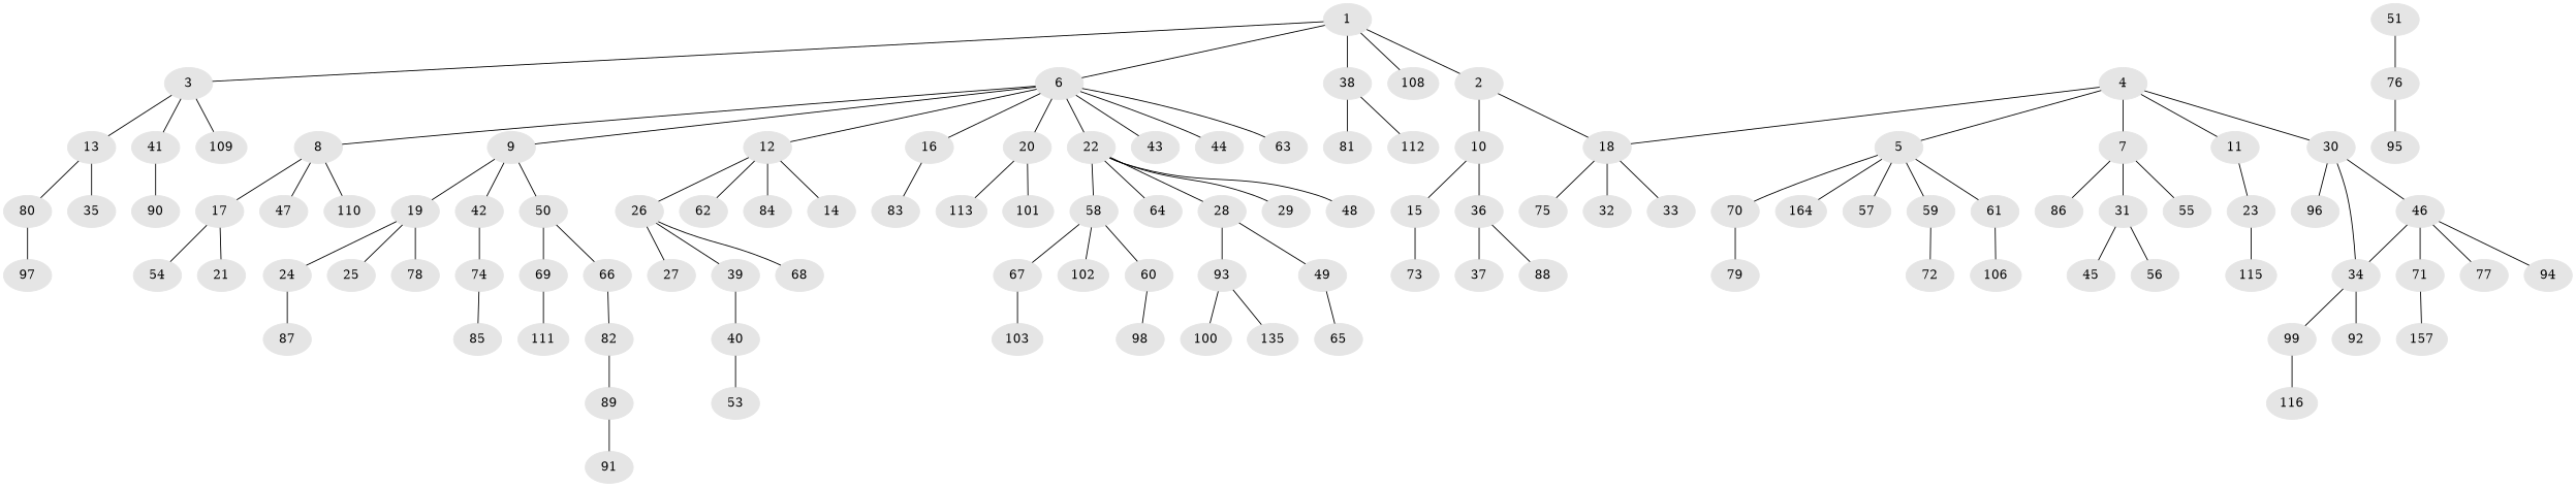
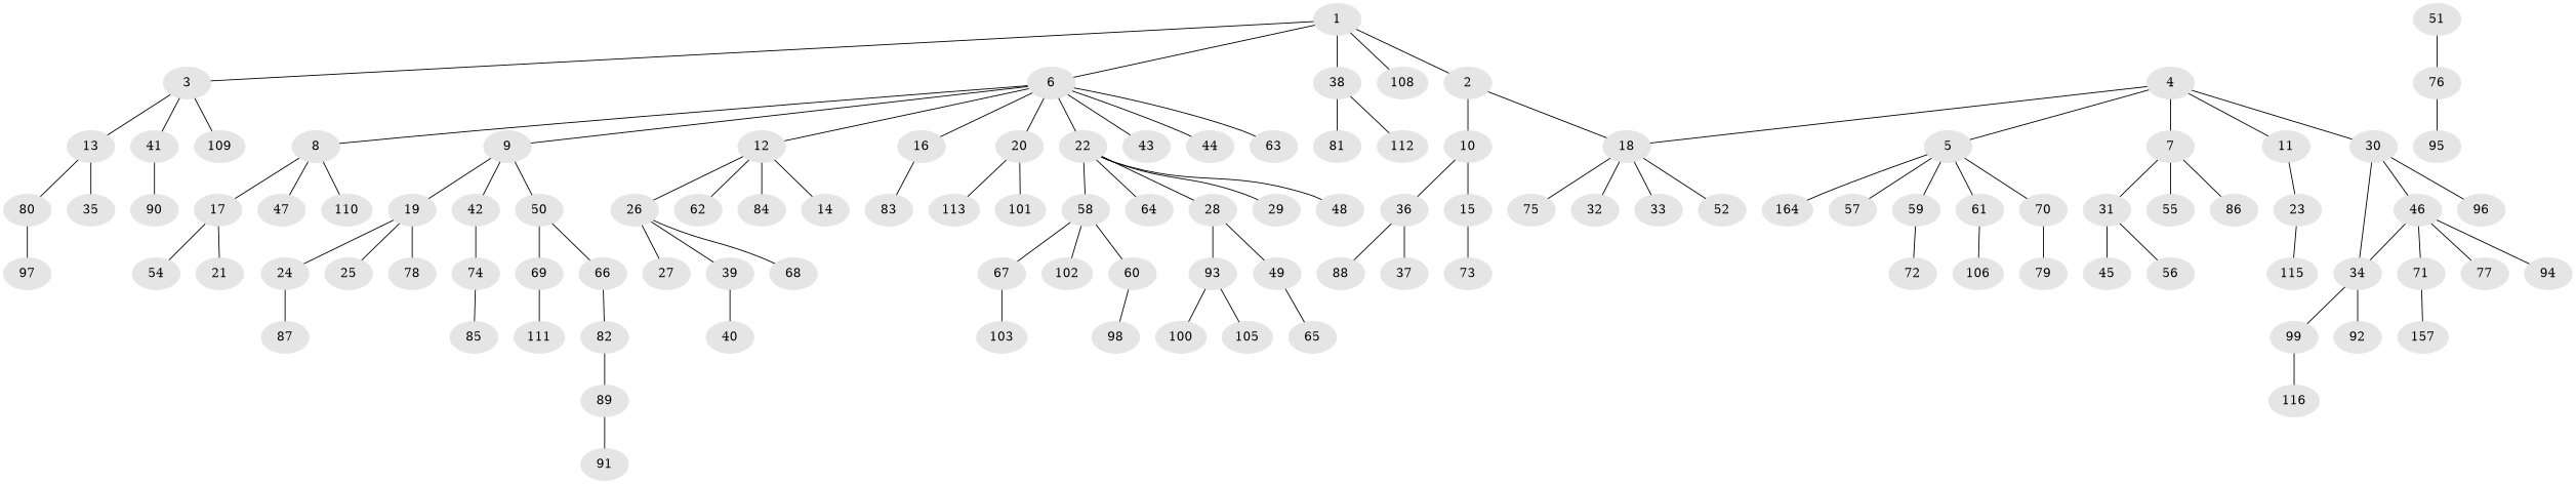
  graph {
    node [color=gray90 style=filled]
    1
    2
    3
    6
    38
    108
    10
    18
    13
    41
    109
    8
    9
    12
    16
    20
    22
    43
    44
    63
    81
    112
    4
    5
    7
    11
    30
    15
    36
    35
    80
    90
    57
    59
    61
    70
    n37 [label=164]
    31
    55
    86
    23
    32
    33
+   52
    75
    34
    46
    96
    72
    106
    79
    17
    47
    110
    19
    42
    50
    14
    26
    62
    84
    83
    101
    113
    28
    29
    48
    58
    64
    45
    56
    21
    54
    24
    25
    78
    74
    66
    69
    73
    37
    88
    115
    27
    39
    68
    97
    87
    49
    93
    60
    67
    102
    40
    65
    100
-   105 [label=135]
+   105
    92
    99
    71
    77
    94
    116
-   53
    85
    51
    76
    n108 [label=157]
    82
    111
    95
    98
    103
    89
    91
    1 -- 2
    1 -- 3
    1 -- 6
    1 -- 38
    1 -- 108
    2 -- 10
    2 -- 18
    3 -- 13
    3 -- 41
    3 -- 109
    6 -- 8
    6 -- 9
    6 -- 12
    6 -- 16
    6 -- 20
    6 -- 22
    6 -- 43
    6 -- 44
    6 -- 63
    38 -- 81
    38 -- 112
    10 -- 15
    10 -- 36
    18 -- 32
    18 -- 33
+   18 -- 52
    18 -- 75
    13 -- 35
    13 -- 80
    41 -- 90
    8 -- 17
    8 -- 47
    8 -- 110
    9 -- 19
    9 -- 42
    9 -- 50
    12 -- 14
    12 -- 26
    12 -- 62
    12 -- 84
    16 -- 83
    20 -- 101
    20 -- 113
    22 -- 28
    22 -- 29
    22 -- 48
    22 -- 58
    22 -- 64
    4 -- 18
    4 -- 5
    4 -- 7
    4 -- 11
    4 -- 30
    5 -- 57
    5 -- 59
    5 -- 61
    5 -- 70
    5 -- n37
    7 -- 31
    7 -- 55
    7 -- 86
    11 -- 23
    30 -- 34
    30 -- 46
    30 -- 96
    15 -- 73
    36 -- 37
    36 -- 88
    80 -- 97
    59 -- 72
    61 -- 106
    70 -- 79
    31 -- 45
    31 -- 56
    23 -- 115
    34 -- 92
    34 -- 99
    46 -- 34
    46 -- 71
    46 -- 77
    46 -- 94
    17 -- 21
    17 -- 54
    19 -- 24
    19 -- 25
    19 -- 78
    42 -- 74
    50 -- 66
    50 -- 69
    26 -- 27
    26 -- 39
    26 -- 68
    28 -- 49
    28 -- 93
    58 -- 60
    58 -- 67
    58 -- 102
    24 -- 87
    74 -- 85
    66 -- 82
    69 -- 111
    39 -- 40
    49 -- 65
    93 -- 100
    93 -- 105
    60 -- 98
    67 -- 103
-   40 -- 53
    99 -- 116
    71 -- n108
    51 -- 76
    76 -- 95
    82 -- 89
    89 -- 91
  }
